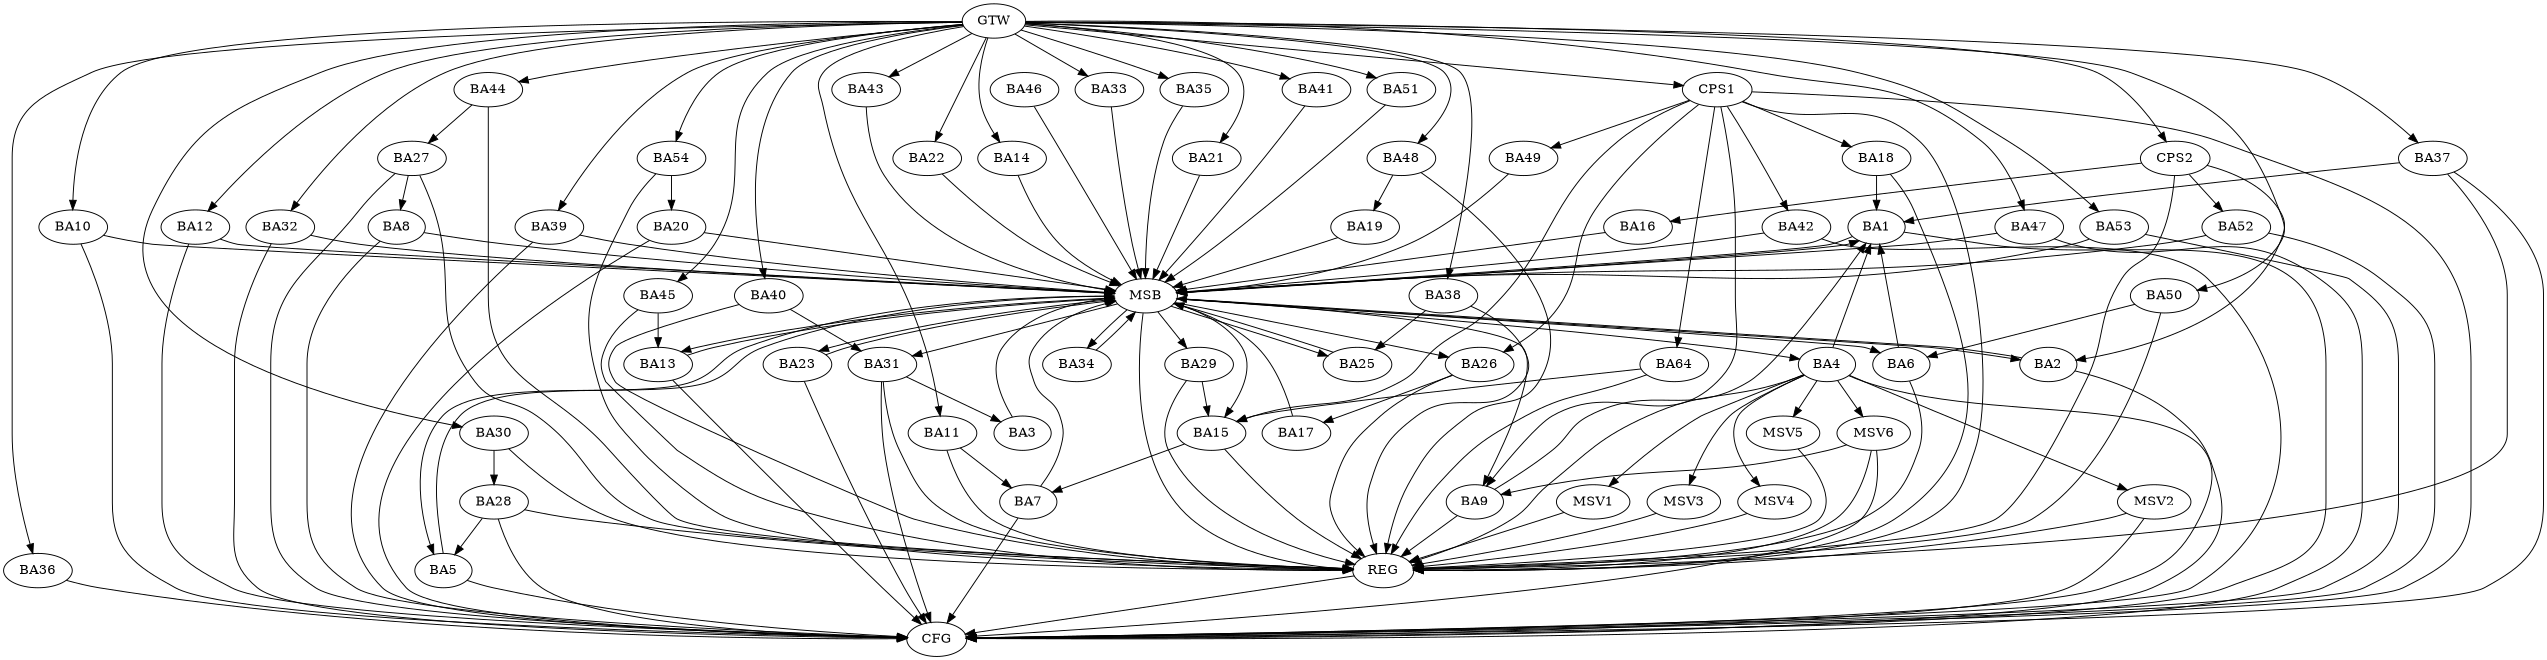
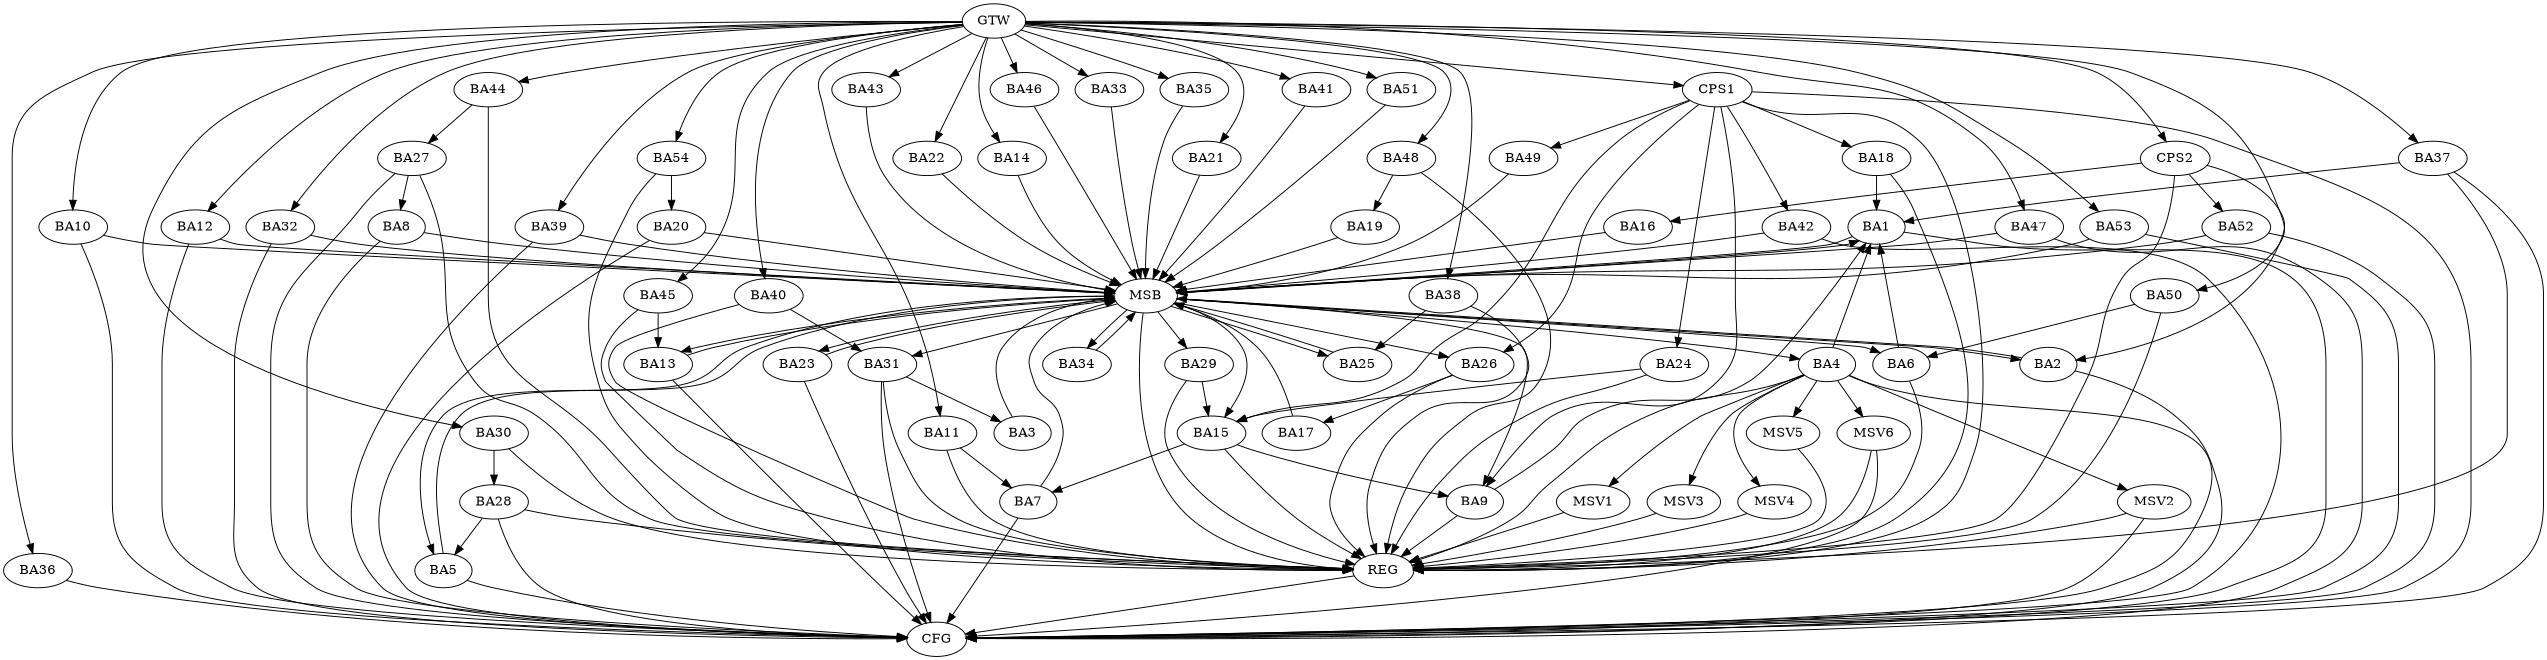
  strict digraph {
    n1 [label=BA1]
    n2 [label=MSB]
    n3 [label=CFG]
    n4 [label=BA2]
    n5 [label=BA4]
    n6 [label=REG]
    n7 [label=BA5]
    n8 [label=BA6]
    n9 [label=BA9]
    n10 [label=BA13]
    n11 [label=BA15]
    n12 [label=BA23]
    n13 [label=BA25]
    n14 [label=BA26]
    n15 [label=BA29]
    n16 [label=BA31]
    n17 [label=BA34]
    n18 [label=BA3]
    n19 [label=MSV1]
    n20 [label=MSV2]
    n21 [label=MSV3]
    n22 [label=MSV4]
    n23 [label=MSV5]
    n24 [label=MSV6]
    n25 [label=BA7]
    n26 [label=BA8]
    n27 [label=BA10]
    n28 [label=BA11]
    n29 [label=BA12]
    n30 [label=BA14]
    n31 [label=BA16]
    n32 [label=BA17]
    n33 [label=BA18]
    n34 [label=BA19]
    n35 [label=BA20]
    n36 [label=BA21]
    n37 [label=BA22]
-   n38 [label=BA64]
+   n38 [label=BA24]
    n39 [label=BA27]
    n40 [label=BA28]
    n41 [label=BA30]
    n42 [label=BA32]
    n43 [label=BA33]
    n44 [label=BA35]
    n45 [label=BA36]
    n46 [label=BA37]
    n47 [label=BA38]
    n48 [label=BA39]
    n49 [label=BA40]
    n50 [label=BA41]
    n51 [label=BA42]
    n52 [label=BA43]
    n53 [label=BA44]
    n54 [label=BA45]
    n55 [label=BA46]
    n56 [label=BA47]
    n57 [label=BA48]
    n58 [label=BA49]
    n59 [label=BA50]
    n60 [label=BA51]
    n61 [label=BA52]
    n62 [label=BA53]
    n63 [label=BA54]
    n64 [label=CPS1]
    n65 [label=CPS2]
    n66 [label=GTW]
    n1 -> n2
    n1 -> n3
    n2 -> n1
    n2 -> n4
    n2 -> n5
    n2 -> n6
    n2 -> n7
    n2 -> n8
    n2 -> n9
    n2 -> n10
    n2 -> n11
    n2 -> n12
    n2 -> n13
    n2 -> n14
    n2 -> n15
    n2 -> n16
    n2 -> n17
    n4 -> n2
    n4 -> n3
    n5 -> n1
    n5 -> n3
    n5 -> n6
    n5 -> n19
    n5 -> n20
    n5 -> n21
    n5 -> n22
    n5 -> n23
    n5 -> n24
    n6 -> n3
    n7 -> n2
    n7 -> n3
    n8 -> n1
    n8 -> n6
    n9 -> n1
    n9 -> n6
    n10 -> n2
    n10 -> n3
    n11 -> n6
-   n24 -> n9
+   n11 -> n9
    n11 -> n25
    n12 -> n2
    n12 -> n3
    n13 -> n2
    n14 -> n6
    n14 -> n32
    n15 -> n6
    n15 -> n11
    n16 -> n3
    n16 -> n6
    n16 -> n18
    n17 -> n2
    n18 -> n2
    n19 -> n6
    n20 -> n3
    n20 -> n6
    n21 -> n6
    n22 -> n6
    n23 -> n6
    n24 -> n3
    n24 -> n6
    n25 -> n2
    n25 -> n3
    n26 -> n2
    n26 -> n3
    n27 -> n2
    n27 -> n3
    n28 -> n6
    n28 -> n25
    n29 -> n2
    n29 -> n3
    n30 -> n2
    n31 -> n2
    n32 -> n2
    n33 -> n1
    n33 -> n6
    n34 -> n2
    n35 -> n2
    n35 -> n3
    n36 -> n2
    n37 -> n2
    n38 -> n6
    n38 -> n11
    n39 -> n3
    n39 -> n6
    n39 -> n26
    n40 -> n3
    n40 -> n6
    n40 -> n7
    n41 -> n6
    n41 -> n40
    n42 -> n2
    n42 -> n3
    n43 -> n2
    n44 -> n2
    n45 -> n3
    n46 -> n1
    n46 -> n3
    n46 -> n6
    n47 -> n6
    n47 -> n13
    n48 -> n2
    n48 -> n3
    n49 -> n6
    n49 -> n16
    n50 -> n2
    n51 -> n2
    n51 -> n3
    n52 -> n2
    n53 -> n6
    n53 -> n39
    n54 -> n6
    n54 -> n10
    n55 -> n2
    n56 -> n2
    n56 -> n3
    n57 -> n6
    n57 -> n34
    n58 -> n2
    n59 -> n6
    n59 -> n8
    n60 -> n2
    n61 -> n2
    n61 -> n3
    n62 -> n2
    n62 -> n3
    n63 -> n6
    n63 -> n35
    n64 -> n3
    n64 -> n6
    n64 -> n9
    n64 -> n11
    n64 -> n14
    n64 -> n33
    n64 -> n38
    n64 -> n51
    n64 -> n58
    n65 -> n4
    n65 -> n6
    n65 -> n31
    n65 -> n61
    n66 -> n27
    n66 -> n28
    n66 -> n29
    n66 -> n30
    n66 -> n36
    n66 -> n37
    n66 -> n41
    n66 -> n42
    n66 -> n43
    n66 -> n44
    n66 -> n45
    n66 -> n46
    n66 -> n47
    n66 -> n48
    n66 -> n49
    n66 -> n50
    n66 -> n52
    n66 -> n53
    n66 -> n54
+   n66 -> n55
    n66 -> n56
    n66 -> n57
    n66 -> n59
    n66 -> n60
    n66 -> n62
    n66 -> n63
    n66 -> n64
    n66 -> n65
  }
